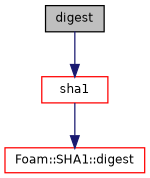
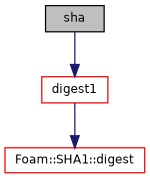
  digraph {
    rankdir=TB
    node [color=red fontname=Helvetica fontsize=10 shape=record]
    edge [color=midnightblue fontname=Helvetica fontsize=10 labelfontname=Helvetica labelfontsize=10 style=solid]
-   n1 [color=black fillcolor=grey75 fontcolor=black height=0.2 label=digest style=filled width=0.4]
-   n2 [height=0.2 label=sha1 width=0.4]
+   n1 [color=black fillcolor=grey75 fontcolor=black height=0.2 label=sha style=filled width=0.4]
+   n2 [height=0.2 label=digest1 width=0.4]
    n3 [height=0.2 label="Foam::SHA1::digest" width=0.4]
    n1 -> n2
    n2 -> n3
  }
